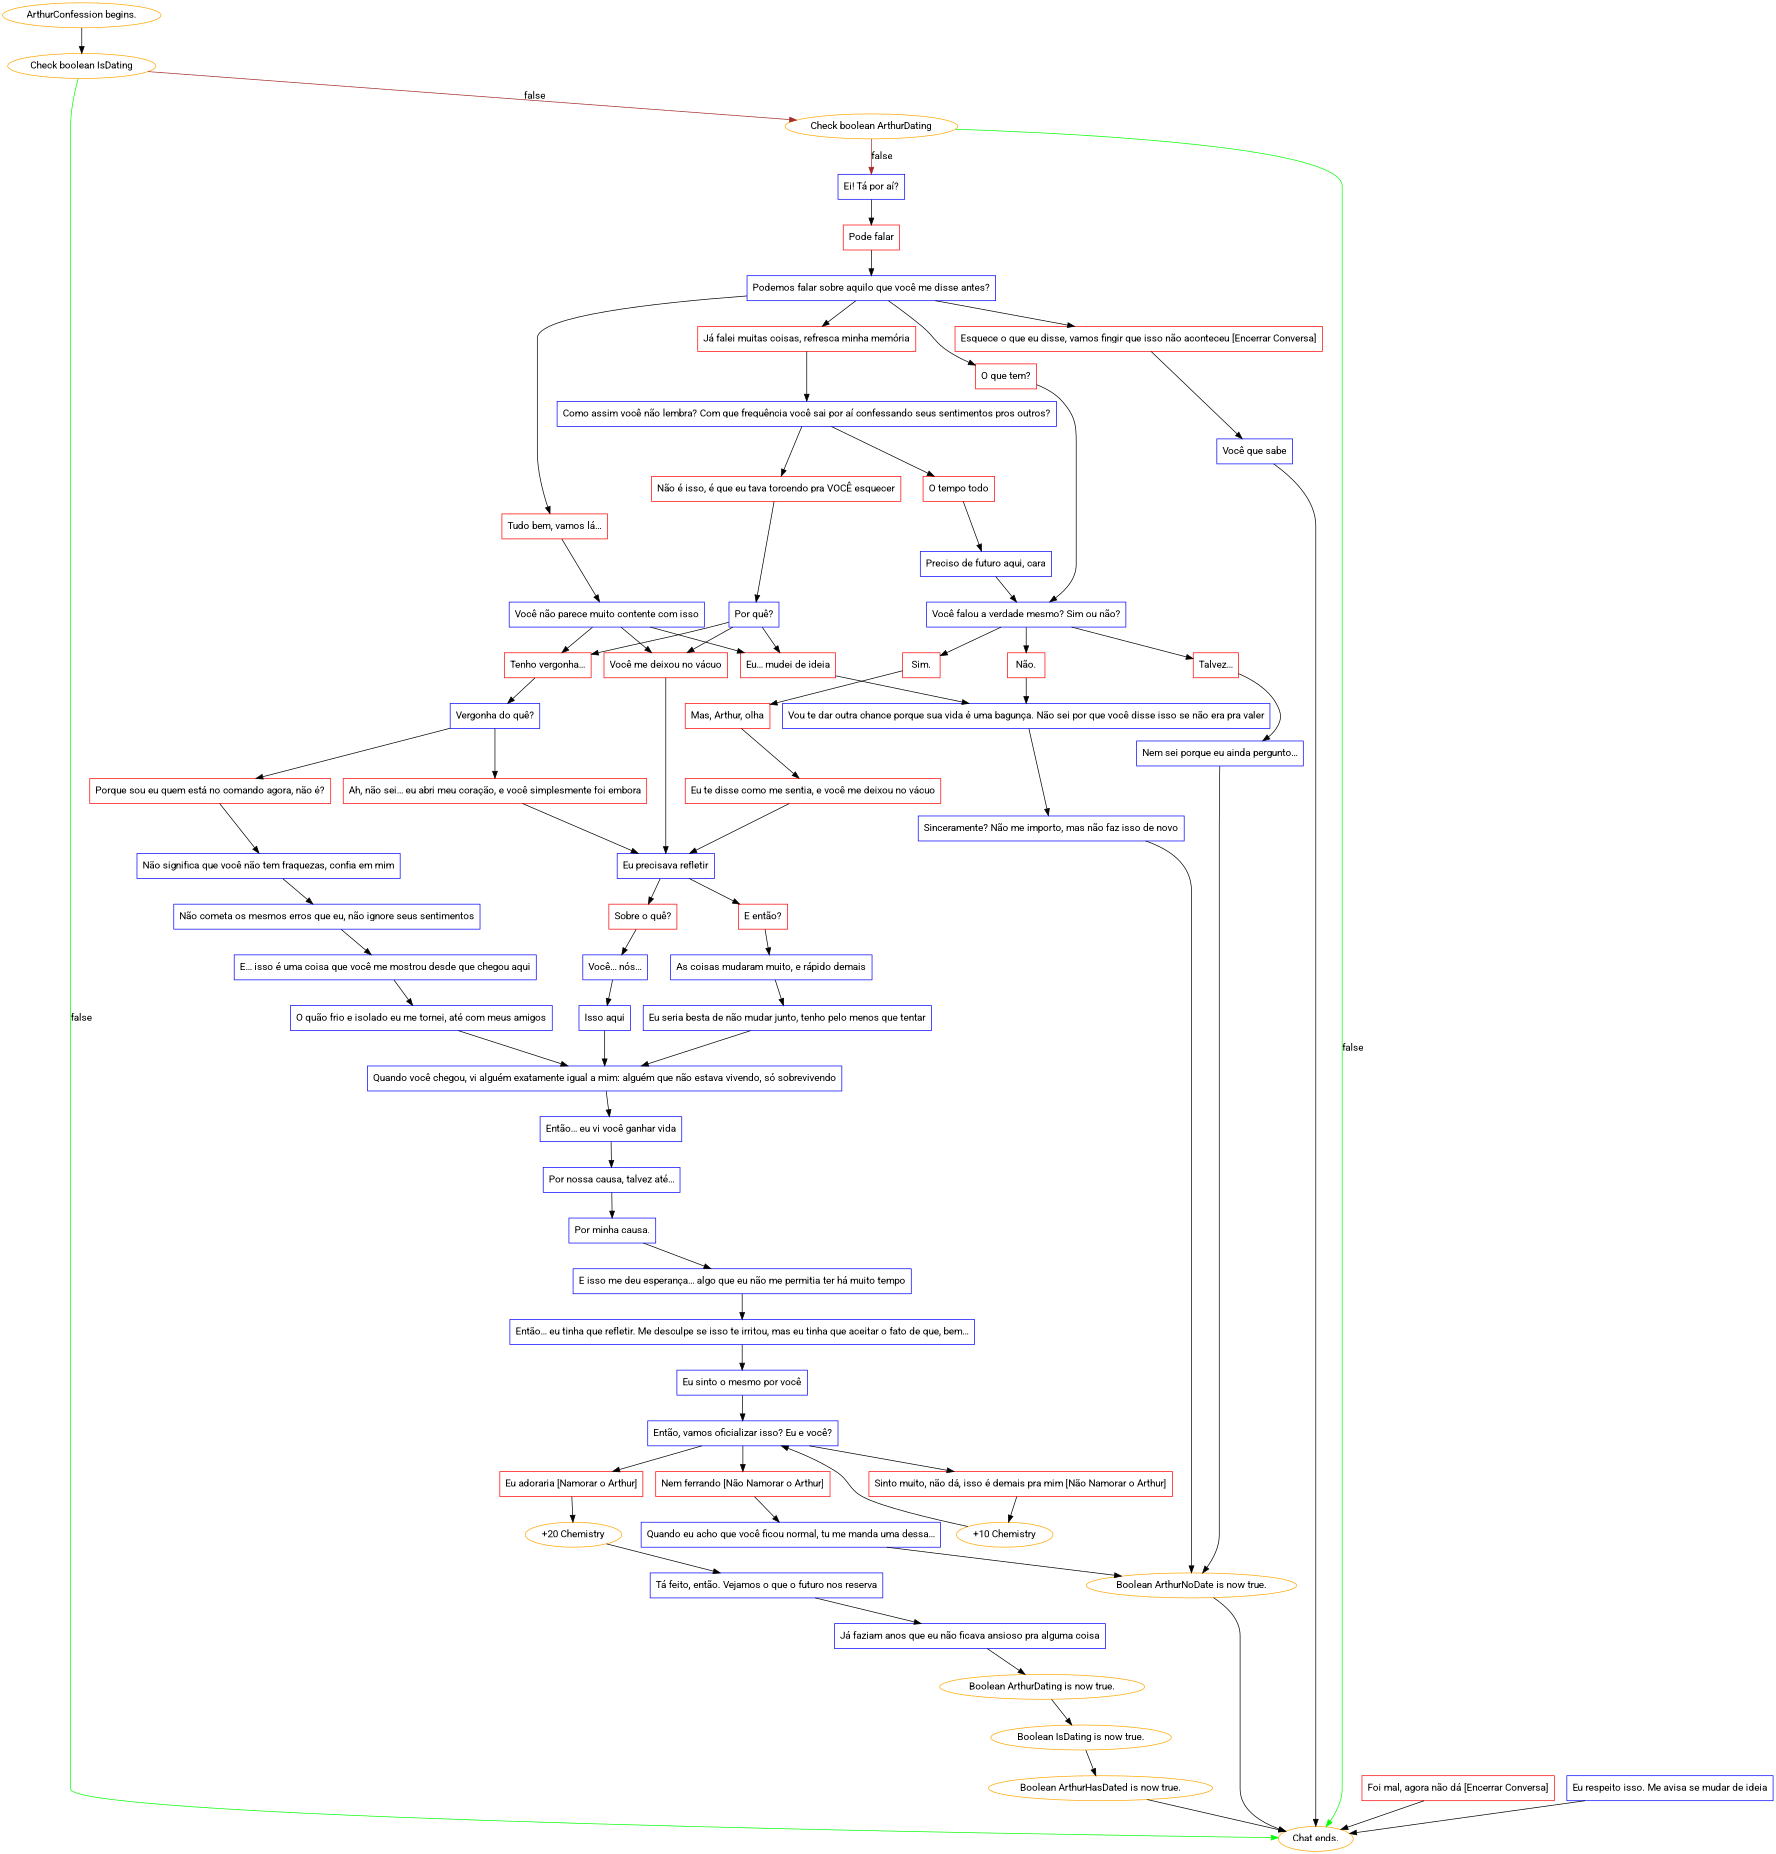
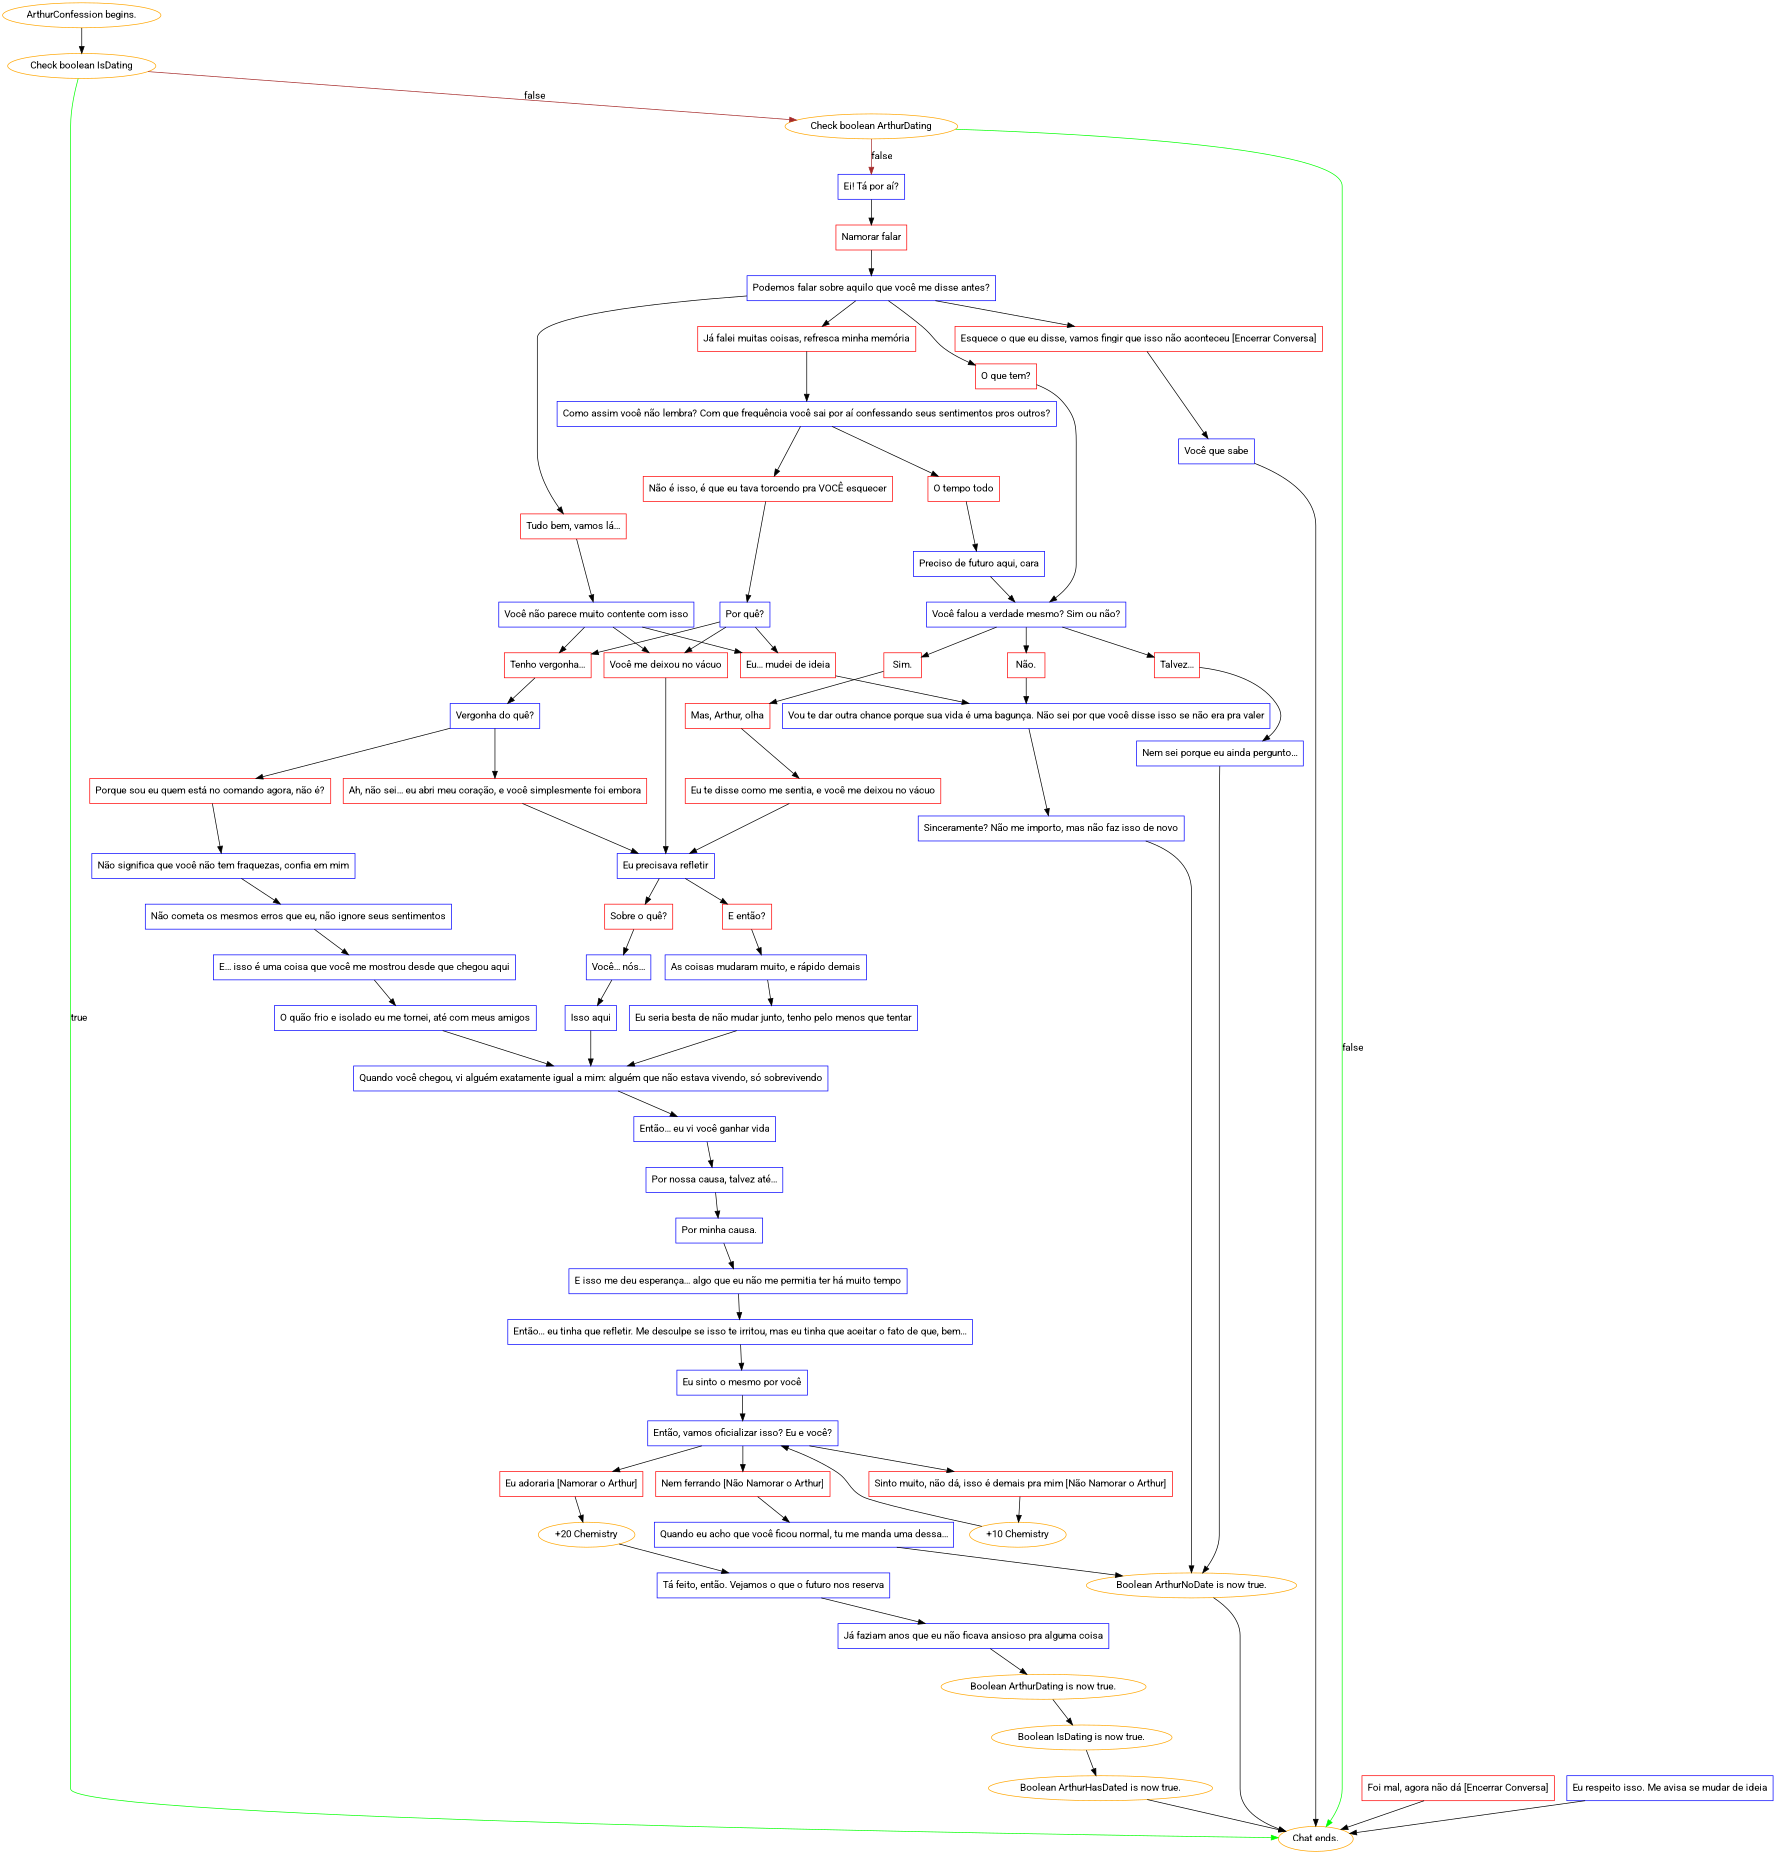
  digraph {
    fontname=Roboto
    node [color=blue fontname=Roboto shape=box]
    edge [fontname=Roboto]
    "ArthurConfession begins." [color=orange shape=""]
    n2 [color=orange label="Check boolean IsDating" shape=""]
    "Chat ends." [color=orange shape=""]
    n4 [color=orange label="Check boolean ArthurDating" shape=""]
    n5 [label="Ei! Tá por aí?"]
-   n6 [color=red label="Pode falar"]
+   n6 [color=red label="Namorar falar"]
    n7 [label="Podemos falar sobre aquilo que você me disse antes?"]
    n8 [color=red label="Foi mal, agora não dá [Encerrar Conversa]"]
    n9 [color=red label="Tudo bem, vamos lá…"]
    n10 [color=red label="Já falei muitas coisas, refresca minha memória"]
    n11 [color=red label="O que tem?"]
    n12 [color=red label="Esquece o que eu disse, vamos fingir que isso não aconteceu [Encerrar Conversa]"]
    n13 [label="Você não parece muito contente com isso"]
    n14 [label="Como assim você não lembra? Com que frequência você sai por aí confessando seus sentimentos pros outros?"]
    n15 [label="Você falou a verdade mesmo? Sim ou não?"]
    n16 [label="Você que sabe"]
    n17 [color=red label="Eu… mudei de ideia"]
    n18 [color=red label="Você me deixou no vácuo"]
    n19 [color=red label="Tenho vergonha…"]
    n20 [color=red label="Não é isso, é que eu tava torcendo pra VOCÊ esquecer"]
    n21 [color=red label="O tempo todo"]
    n22 [color=red label="Sim."]
    n23 [color=red label="Não."]
    n24 [color=red label="Talvez…"]
    n25 [label="Vou te dar outra chance porque sua vida é uma bagunça. Não sei por que você disse isso se não era pra valer"]
    n26 [label="Eu precisava refletir"]
    n27 [label="Vergonha do quê?"]
    n28 [label="Por quê?"]
    n29 [label="Preciso de futuro aqui, cara"]
    n30 [color=red label="Mas, Arthur, olha"]
    n31 [label="Nem sei porque eu ainda pergunto…"]
    n32 [label="Sinceramente? Não me importo, mas não faz isso de novo"]
    n33 [color=red label="Sobre o quê?"]
    n34 [color=red label="E então?"]
    n35 [color=red label="Porque sou eu quem está no comando agora, não é?"]
    n36 [color=red label="Ah, não sei… eu abri meu coração, e você simplesmente foi embora"]
    n37 [color=red label="Eu te disse como me sentia, e você me deixou no vácuo"]
    n38 [color=orange label="Boolean ArthurNoDate is now true." shape=""]
    n39 [label="Você… nós…"]
    n40 [label="As coisas mudaram muito, e rápido demais"]
    n41 [label="Não significa que você não tem fraquezas, confia em mim"]
    n42 [label="Isso aqui"]
    n43 [label="Eu seria besta de não mudar junto, tenho pelo menos que tentar"]
    n44 [label="Não cometa os mesmos erros que eu, não ignore seus sentimentos"]
    n45 [label="Quando você chegou, vi alguém exatamente igual a mim: alguém que não estava vivendo, só sobrevivendo"]
    n46 [label="E… isso é uma coisa que você me mostrou desde que chegou aqui"]
    n47 [label="Então… eu vi você ganhar vida"]
    n48 [label="O quão frio e isolado eu me tornei, até com meus amigos"]
    n49 [label="Por nossa causa, talvez até…"]
    n50 [label="Por minha causa."]
    n51 [label="E isso me deu esperança… algo que eu não me permitia ter há muito tempo"]
    n52 [label="Então… eu tinha que refletir. Me desculpe se isso te irritou, mas eu tinha que aceitar o fato de que, bem…"]
    n53 [label="Eu sinto o mesmo por você"]
    n54 [label="Então, vamos oficializar isso? Eu e você?"]
    n55 [color=red label="Eu adoraria [Namorar o Arthur]"]
    n56 [color=red label="Sinto muito, não dá, isso é demais pra mim [Não Namorar o Arthur]"]
    n57 [color=red label="Nem ferrando [Não Namorar o Arthur]"]
    n58 [color=orange label="+20 Chemistry" shape=""]
    n59 [color=orange label="+10 Chemistry" shape=""]
    n60 [label="Quando eu acho que você ficou normal, tu me manda uma dessa…"]
    n61 [label="Tá feito, então. Vejamos o que o futuro nos reserva"]
    n62 [label="Já faziam anos que eu não ficava ansioso pra alguma coisa"]
    n63 [label="Eu respeito isso. Me avisa se mudar de ideia"]
    n64 [color=orange label="Boolean ArthurDating is now true." shape=""]
    n65 [color=orange label="Boolean IsDating is now true." shape=""]
    n66 [color=orange label="Boolean ArthurHasDated is now true." shape=""]
    "ArthurConfession begins." -> n2
-   n2 -> "Chat ends." [color=green label=false]
+   n2 -> "Chat ends." [color=green label=true]
    n2 -> n4 [color=brown label=false]
    n4 -> "Chat ends." [color=green label=false]
    n4 -> n5 [color=brown label=false]
    n5 -> n6
    n6 -> n7
    n7 -> n9
    n7 -> n10
    n7 -> n11
    n7 -> n12
    n8 -> "Chat ends."
    n9 -> n13
    n10 -> n14
    n11 -> n15
    n12 -> n16
    n13 -> n17
    n13 -> n18
    n13 -> n19
    n14 -> n20
    n14 -> n21
    n15 -> n22
    n15 -> n23
    n15 -> n24
    n16 -> "Chat ends."
    n17 -> n25
    n18 -> n26
    n19 -> n27
    n20 -> n28
    n21 -> n29
    n22 -> n30
    n23 -> n25
    n24 -> n31
    n25 -> n32
    n26 -> n33
    n26 -> n34
    n27 -> n35
    n27 -> n36
    n28 -> n17
    n28 -> n18
    n28 -> n19
    n29 -> n15
    n30 -> n37
    n31 -> n38
    n32 -> n38
    n33 -> n39
    n34 -> n40
    n35 -> n41
    n36 -> n26
    n37 -> n26
    n38 -> "Chat ends."
    n39 -> n42
    n40 -> n43
    n41 -> n44
    n42 -> n45
    n43 -> n45
    n44 -> n46
    n45 -> n47
    n46 -> n48
    n47 -> n49
    n48 -> n45
    n49 -> n50
    n50 -> n51
    n51 -> n52
    n52 -> n53
    n53 -> n54
    n54 -> n55
    n54 -> n56
    n54 -> n57
    n55 -> n58
    n56 -> n59
    n57 -> n60
    n58 -> n61
    n59 -> n54
    n60 -> n38
    n61 -> n62
    n62 -> n64
    n63 -> "Chat ends."
    n64 -> n65
    n65 -> n66
    n66 -> "Chat ends."
  }
